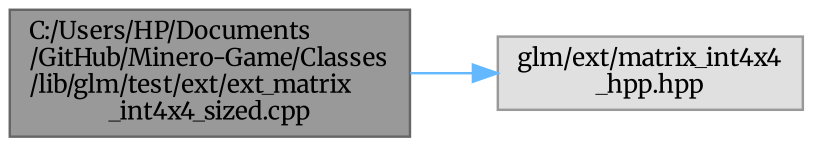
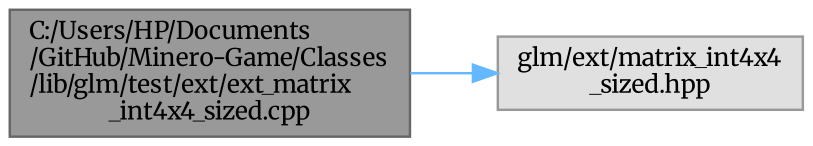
  digraph {
    rankdir=LR
    fontname=Merriweather
    node [fontname=Merriweather fontsize=10 shape=box style=filled]
    n1 [color=gray40 fillcolor=grey60 fontcolor=black height=0.2 label="C:/Users/HP/Documents\l/GitHub/Minero-Game/Classes\l/lib/glm/test/ext/ext_matrix\l_int4x4_sized.cpp" width=0.4]
-   n2 [color=grey60 fillcolor="#E0E0E0" height=0.2 label="glm/ext/matrix_int4x4\l_hpp.hpp" width=0.4]
+   n2 [color=grey60 fillcolor="#E0E0E0" height=0.2 label="glm/ext/matrix_int4x4\l_sized.hpp" width=0.4]
    n1 -> n2 [color=steelblue1 fontname=Merriweather fontsize=10 labelfontname=Helvetica labelfontsize=10 style=solid]
  }
